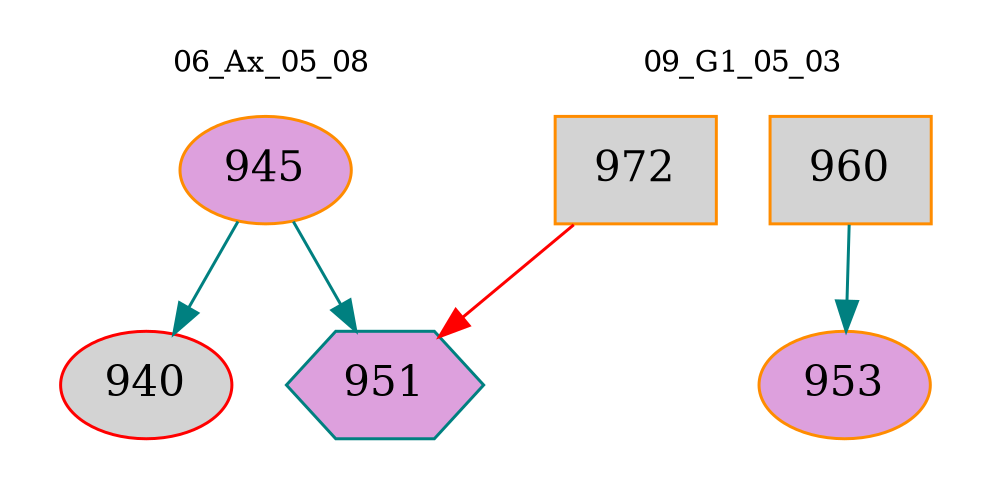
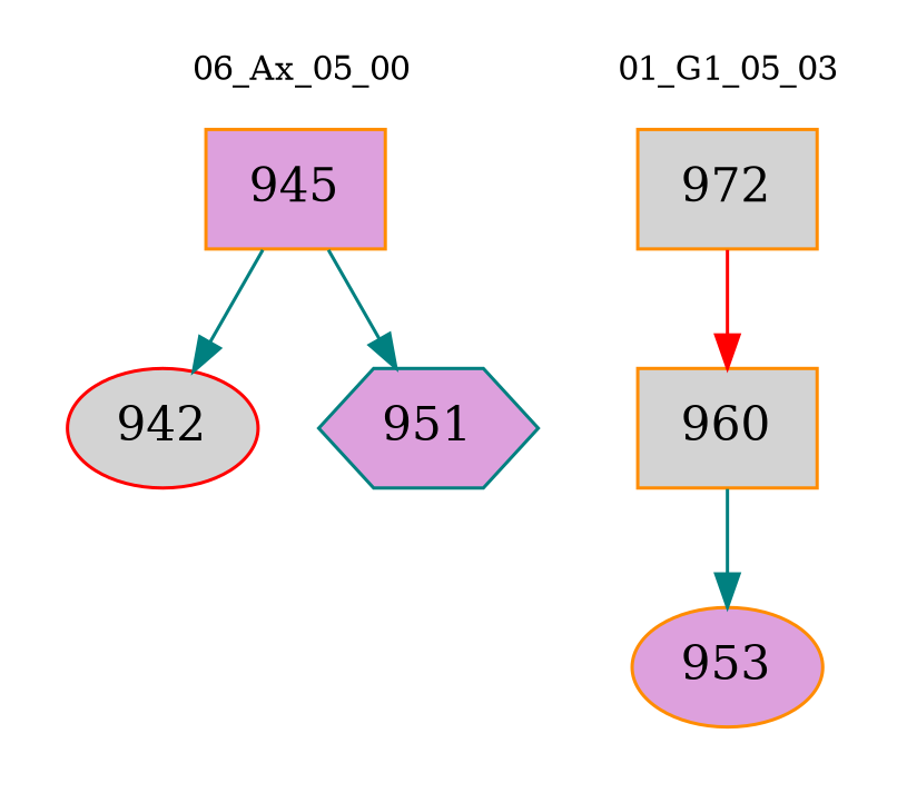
  digraph {
    node [color=darkorange fillcolor=lightgrey shape=ellipse style=filled]
    edge [color=teal]
-   n1 [color=red label=940]
-   n2 [fillcolor=plum label=945]
+   n1 [color=red label=942]
+   n2 [fillcolor=plum label=945 shape=box]
    n3 [color=teal fillcolor=plum label=951 shape=hexagon]
    n4 [label=972 shape=box]
    n5 [label=960 shape=box]
    n6 [fillcolor=plum label=953]
    subgraph cluster_1 {
      color=white
      fontsize=10
-     label="06_Ax_05_08"
+     label="06_Ax_05_00"
      n1
      n2
      n3
    }
    subgraph cluster_2 {
      color=white
      fontsize=10
-     label="09_G1_05_03"
+     label="01_G1_05_03"
      n4
      n5
      n6
    }
    n2 -> n1
    n2 -> n3
-   n4 -> n3 [color=red]
+   n4 -> n5 [color=red]
    n5 -> n6
  }
